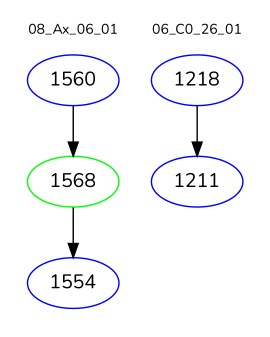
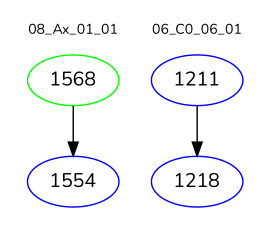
  digraph {
    fontname=Nunito
    node [color=blue fontname=Nunito]
    edge [color=black fontname=Nunito]
-   n1 [label=1560]
    n2 [label=1554]
    n3 [color=green label=1568]
    n4 [label=1218]
    n5 [label=1211]
    subgraph cluster_1 {
      color=white
      fontsize=10
-     label="08_Ax_06_01"
-     n1
+     label="08_Ax_01_01"
      n2
      n3
    }
    subgraph cluster_2 {
      color=white
      fontsize=10
-     label="06_C0_26_01"
+     label="06_C0_06_01"
      n4
      n5
    }
-   n1 -> n3
    n3 -> n2
-   n4 -> n5
+   n5 -> n4
  }
